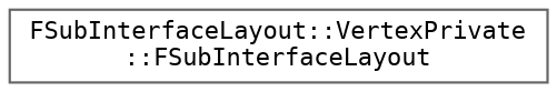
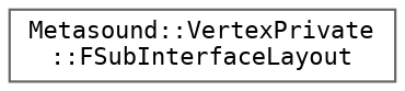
  digraph {
    rankdir=LR
    fontname="DejaVu Sans Mono"
-   n1 [color=grey40 fillcolor=white fontname="DejaVu Sans Mono" fontsize=10 height=0.2 label="FSubInterfaceLayout::VertexPrivate\l::FSubInterfaceLayout" shape=box style=filled width=0.4]
+   n1 [color=grey40 fillcolor=white fontname="DejaVu Sans Mono" fontsize=10 height=0.2 label="Metasound::VertexPrivate\l::FSubInterfaceLayout" shape=box style=filled width=0.4]
  }
